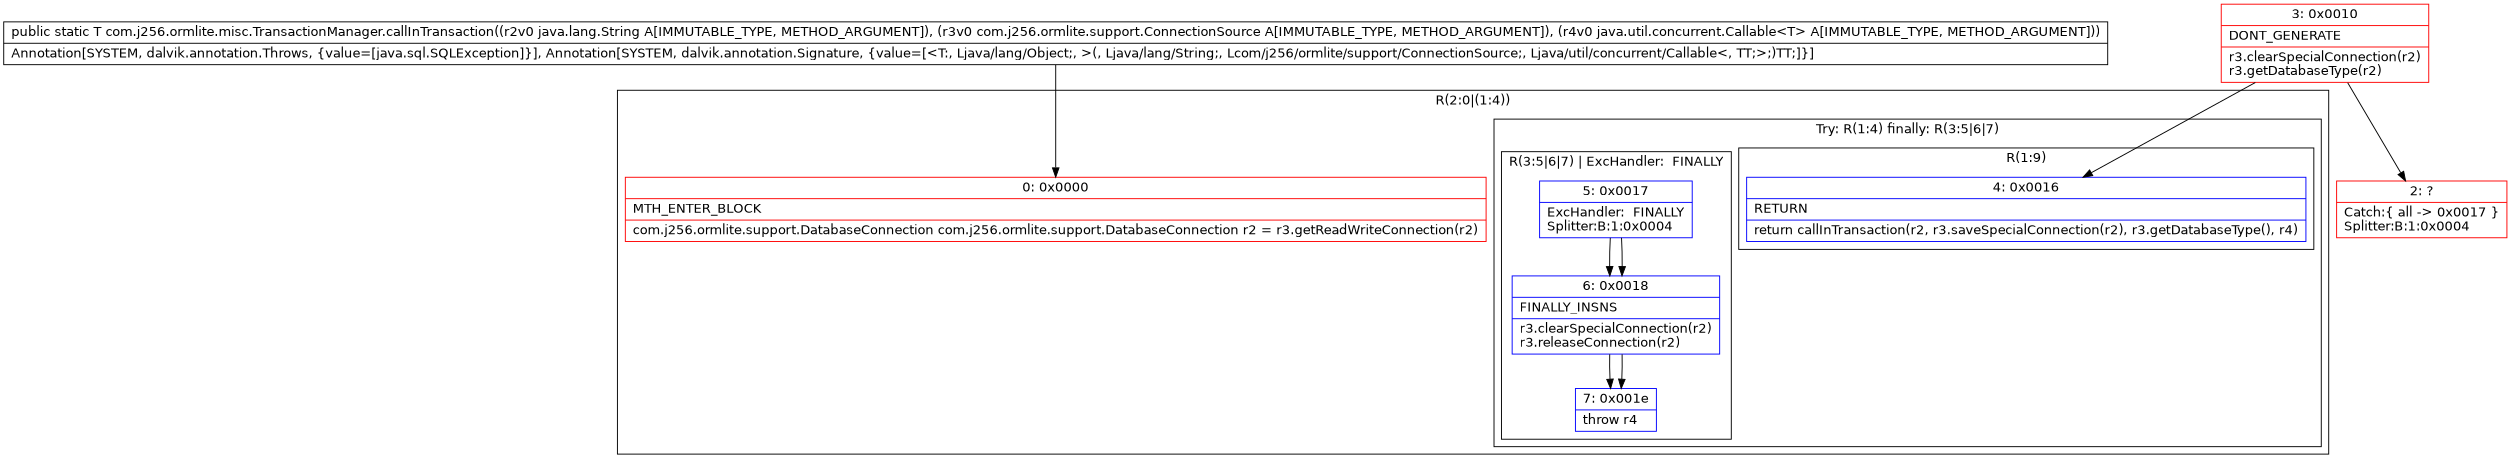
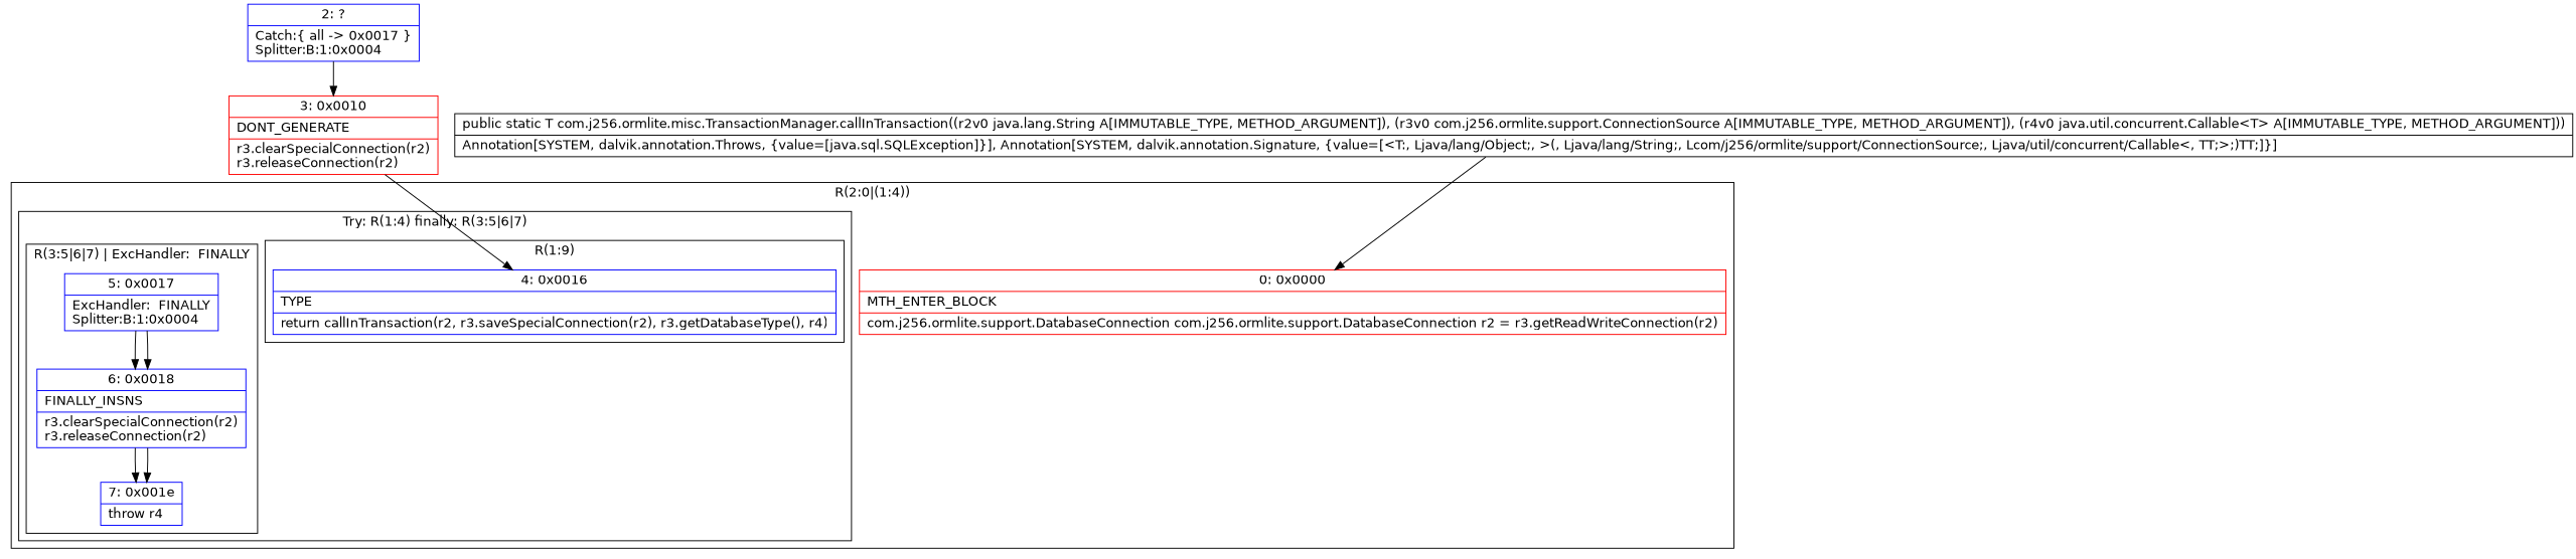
  digraph {
    fontname="DejaVu Sans"
    node [color=blue fontname="DejaVu Sans" shape=record]
    edge [fontname="DejaVu Sans"]
-   n1 [label="{4\:\ 0x0016|RETURN\l|return callInTransaction(r2, r3.saveSpecialConnection(r2), r3.getDatabaseType(), r4)\l}"]
+   n1 [label="{4\:\ 0x0016|TYPE\l|return callInTransaction(r2, r3.saveSpecialConnection(r2), r3.getDatabaseType(), r4)\l}"]
    n2 [label="{5\:\ 0x0017|ExcHandler:  FINALLY\lSplitter:B:1:0x0004\l}"]
    n3 [label="{6\:\ 0x0018|FINALLY_INSNS\l|r3.clearSpecialConnection(r2)\lr3.releaseConnection(r2)\l}"]
    n4 [label="{7\:\ 0x001e|throw r4\l}"]
    n5 [color=red label="{0\:\ 0x0000|MTH_ENTER_BLOCK\l|com.j256.ormlite.support.DatabaseConnection com.j256.ormlite.support.DatabaseConnection r2 = r3.getReadWriteConnection(r2)\l}"]
-   n6 [color=red label="{2\:\ ?|Catch:\{ all \-\> 0x0017 \}\lSplitter:B:1:0x0004\l}"]
-   n7 [color=red label="{3\:\ 0x0010|DONT_GENERATE\l|r3.clearSpecialConnection(r2)\lr3.getDatabaseType(r2)\l}"]
+   n6 [label="{2\:\ ?|Catch:\{ all \-\> 0x0017 \}\lSplitter:B:1:0x0004\l}"]
+   n7 [color=red label="{3\:\ 0x0010|DONT_GENERATE\l|r3.clearSpecialConnection(r2)\lr3.releaseConnection(r2)\l}"]
    n8 [label="{public static T com.j256.ormlite.misc.TransactionManager.callInTransaction((r2v0 java.lang.String A[IMMUTABLE_TYPE, METHOD_ARGUMENT]), (r3v0 com.j256.ormlite.support.ConnectionSource A[IMMUTABLE_TYPE, METHOD_ARGUMENT]), (r4v0 java.util.concurrent.Callable\<T\> A[IMMUTABLE_TYPE, METHOD_ARGUMENT]))  | Annotation[SYSTEM, dalvik.annotation.Throws, \{value=[java.sql.SQLException]\}], Annotation[SYSTEM, dalvik.annotation.Signature, \{value=[\<T:, Ljava\/lang\/Object;, \>(, Ljava\/lang\/String;, Lcom\/j256\/ormlite\/support\/ConnectionSource;, Ljava\/util\/concurrent\/Callable\<, TT;\>;)TT;]\}]\l}" color=""]
    subgraph cluster_1 {
      label="R(2:0|(1:4))"
      n5
      subgraph cluster_2 {
        label="Try: R(1:4) finally: R(3:5|6|7)"
        subgraph cluster_3 {
          label="R(1:9)"
          n1
        }
        subgraph cluster_4 {
          label="R(3:5|6|7) | ExcHandler:  FINALLY\l"
          n2
          n3
          n4
        }
      }
    }
    subgraph cluster_5 {
      label="R(3:5|6|7) | ExcHandler:  FINALLY\l"
    }
    n2 -> n3
    n2 -> n3
    n3 -> n4
    n3 -> n4
-   n7 -> n6
+   n6 -> n7
    n7 -> n1
    n8 -> n5
  }
